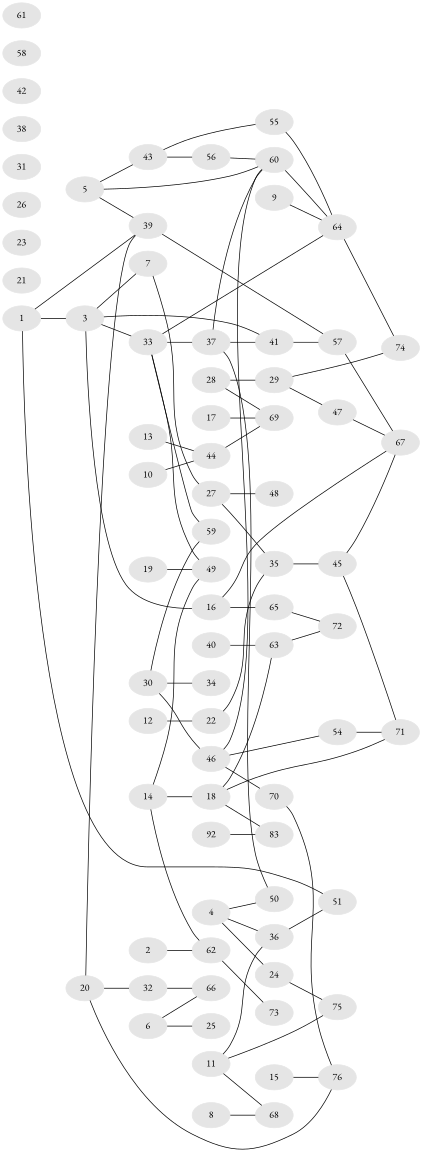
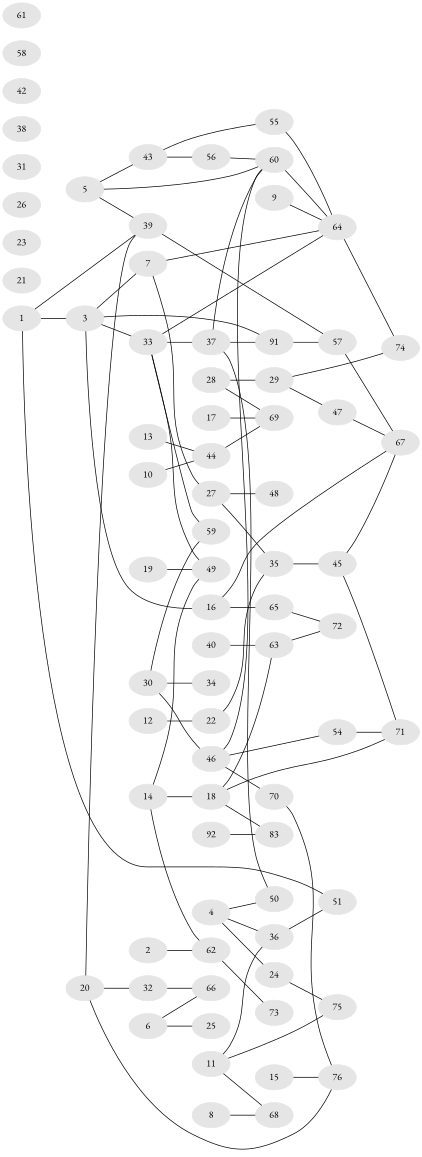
  graph {
    fontname="EB Garamond"
    rankdir=LR
    node [color=gray90 fontname="EB Garamond" style=filled]
    edge [fontname="EB Garamond"]
    1
    3
    39
    51
    7
    16
    33
-   41
+   41 [label=91]
    57
    2
    62
    73
    27
    64
    65
    67
    49
    59
    37
    4
    24
    36
    50
    75
    5
    43
    60
    55
    56
    6
    25
    66
    35
    48
    74
    8
    68
    9
    10
    44
    69
    11
    12
    22
    13
    14
    18
    n48 [label=83]
    63
    71
    15
    76
    72
    17
    19
    20
    32
    21
    45
    23
    26
    28
    29
    47
    30
    34
    46
    54
    70
    31
    38
    40
    42
    n74 [label=92]
    58
    61
    1 -- 3
    1 -- 39
    1 -- 51
    3 -- 7
    3 -- 16
    3 -- 33
    3 -- 41
    39 -- 57
    7 -- 27
+   7 -- 64
    16 -- 65
    16 -- 67
    33 -- 64
    33 -- 49
    33 -- 59
    33 -- 37
    41 -- 57
    57 -- 67
    2 -- 62
    62 -- 73
    27 -- 35
    27 -- 48
    64 -- 74
    65 -- 72
    37 -- 41
    37 -- 50
    37 -- 60
    4 -- 24
    4 -- 36
    4 -- 50
    24 -- 75
    36 -- 51
    5 -- 39
    5 -- 43
    5 -- 60
    43 -- 55
    43 -- 56
    60 -- 64
    55 -- 64
    56 -- 60
    6 -- 25
    6 -- 66
    35 -- 45
    8 -- 68
    9 -- 64
    10 -- 44
    44 -- 69
    11 -- 36
    11 -- 75
    11 -- 68
    12 -- 22
    22 -- 35
    13 -- 44
    14 -- 62
    14 -- 49
    14 -- 18
    18 -- n48
    18 -- 63
    18 -- 71
    63 -- 72
    15 -- 76
    17 -- 69
    19 -- 49
    20 -- 39
    20 -- 76
    20 -- 32
    32 -- 66
    45 -- 67
    45 -- 71
    28 -- 69
    28 -- 29
    29 -- 74
    29 -- 47
    47 -- 67
    30 -- 59
    30 -- 34
    30 -- 46
    46 -- 60
    46 -- 54
    46 -- 70
    54 -- 71
    70 -- 76
    40 -- 63
    n74 -- n48
  }
